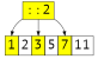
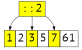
  digraph {
    node [fontname="PT Mono" fontsize=32 style=filled]
-   n1 [fillcolor=white label=<<table border="0" cellspacing="0" cellpadding="5">             <tr>                 <td port="p0" border="1" bgcolor="yellow">1</td>                 <td port="p1" border="1">2</td>                 <td port="p2" border="1" bgcolor="yellow">3</td>                 <td port="p3" border="1">5</td>                 <td port="p4" border="1" bgcolor="yellow">7</td>                 <td port="p5" border="1">11</td>             </tr>         </table>> shape=none]
+   n1 [fillcolor=white label=<<table border="0" cellspacing="0" cellpadding="5">             <tr>                 <td port="p0" border="1" bgcolor="yellow">1</td>                 <td port="p1" border="1">2</td>                 <td port="p2" border="1" bgcolor="yellow">3</td>                 <td port="p3" border="1">5</td>                 <td port="p4" border="1" bgcolor="yellow">7</td>                 <td port="p5" border="1">61</td>             </tr>         </table>> shape=none]
    n2 [fillcolor=yellow label="::2" shape=box]
    n2 -> n1 [headport=p0]
    n2 -> n1 [headport=p2]
    n2 -> n1 [headport=p4]
  }
